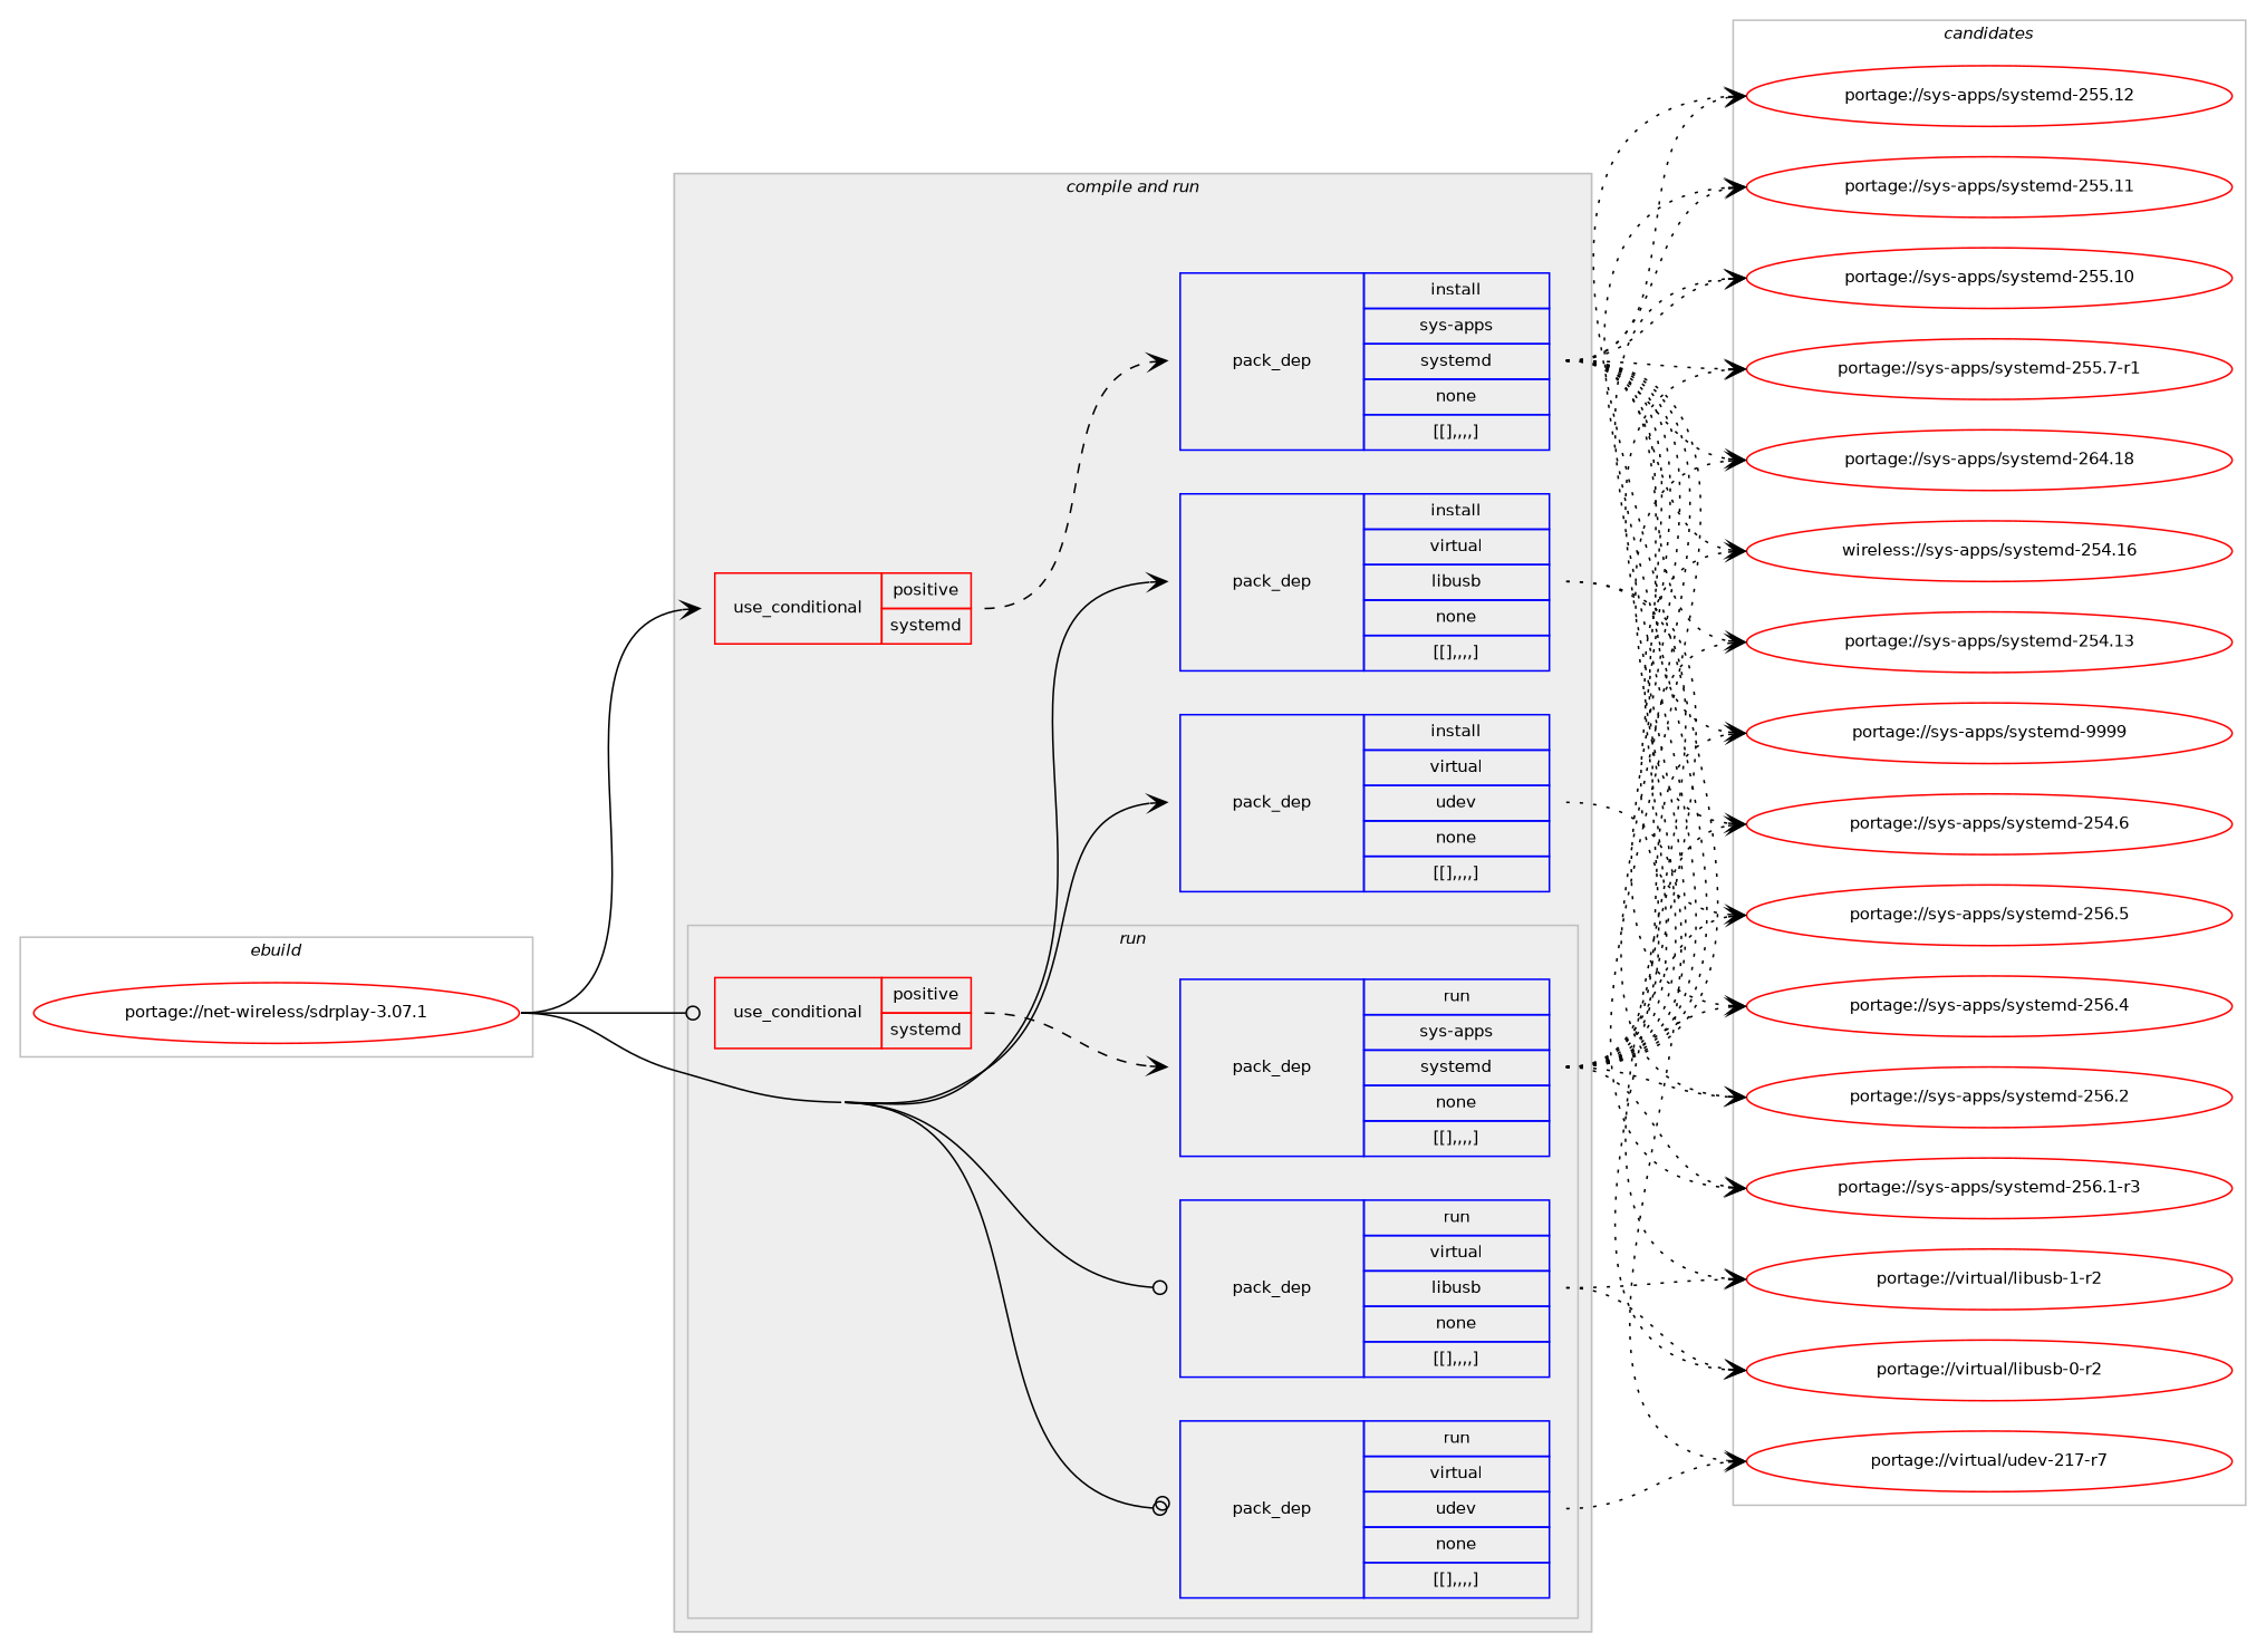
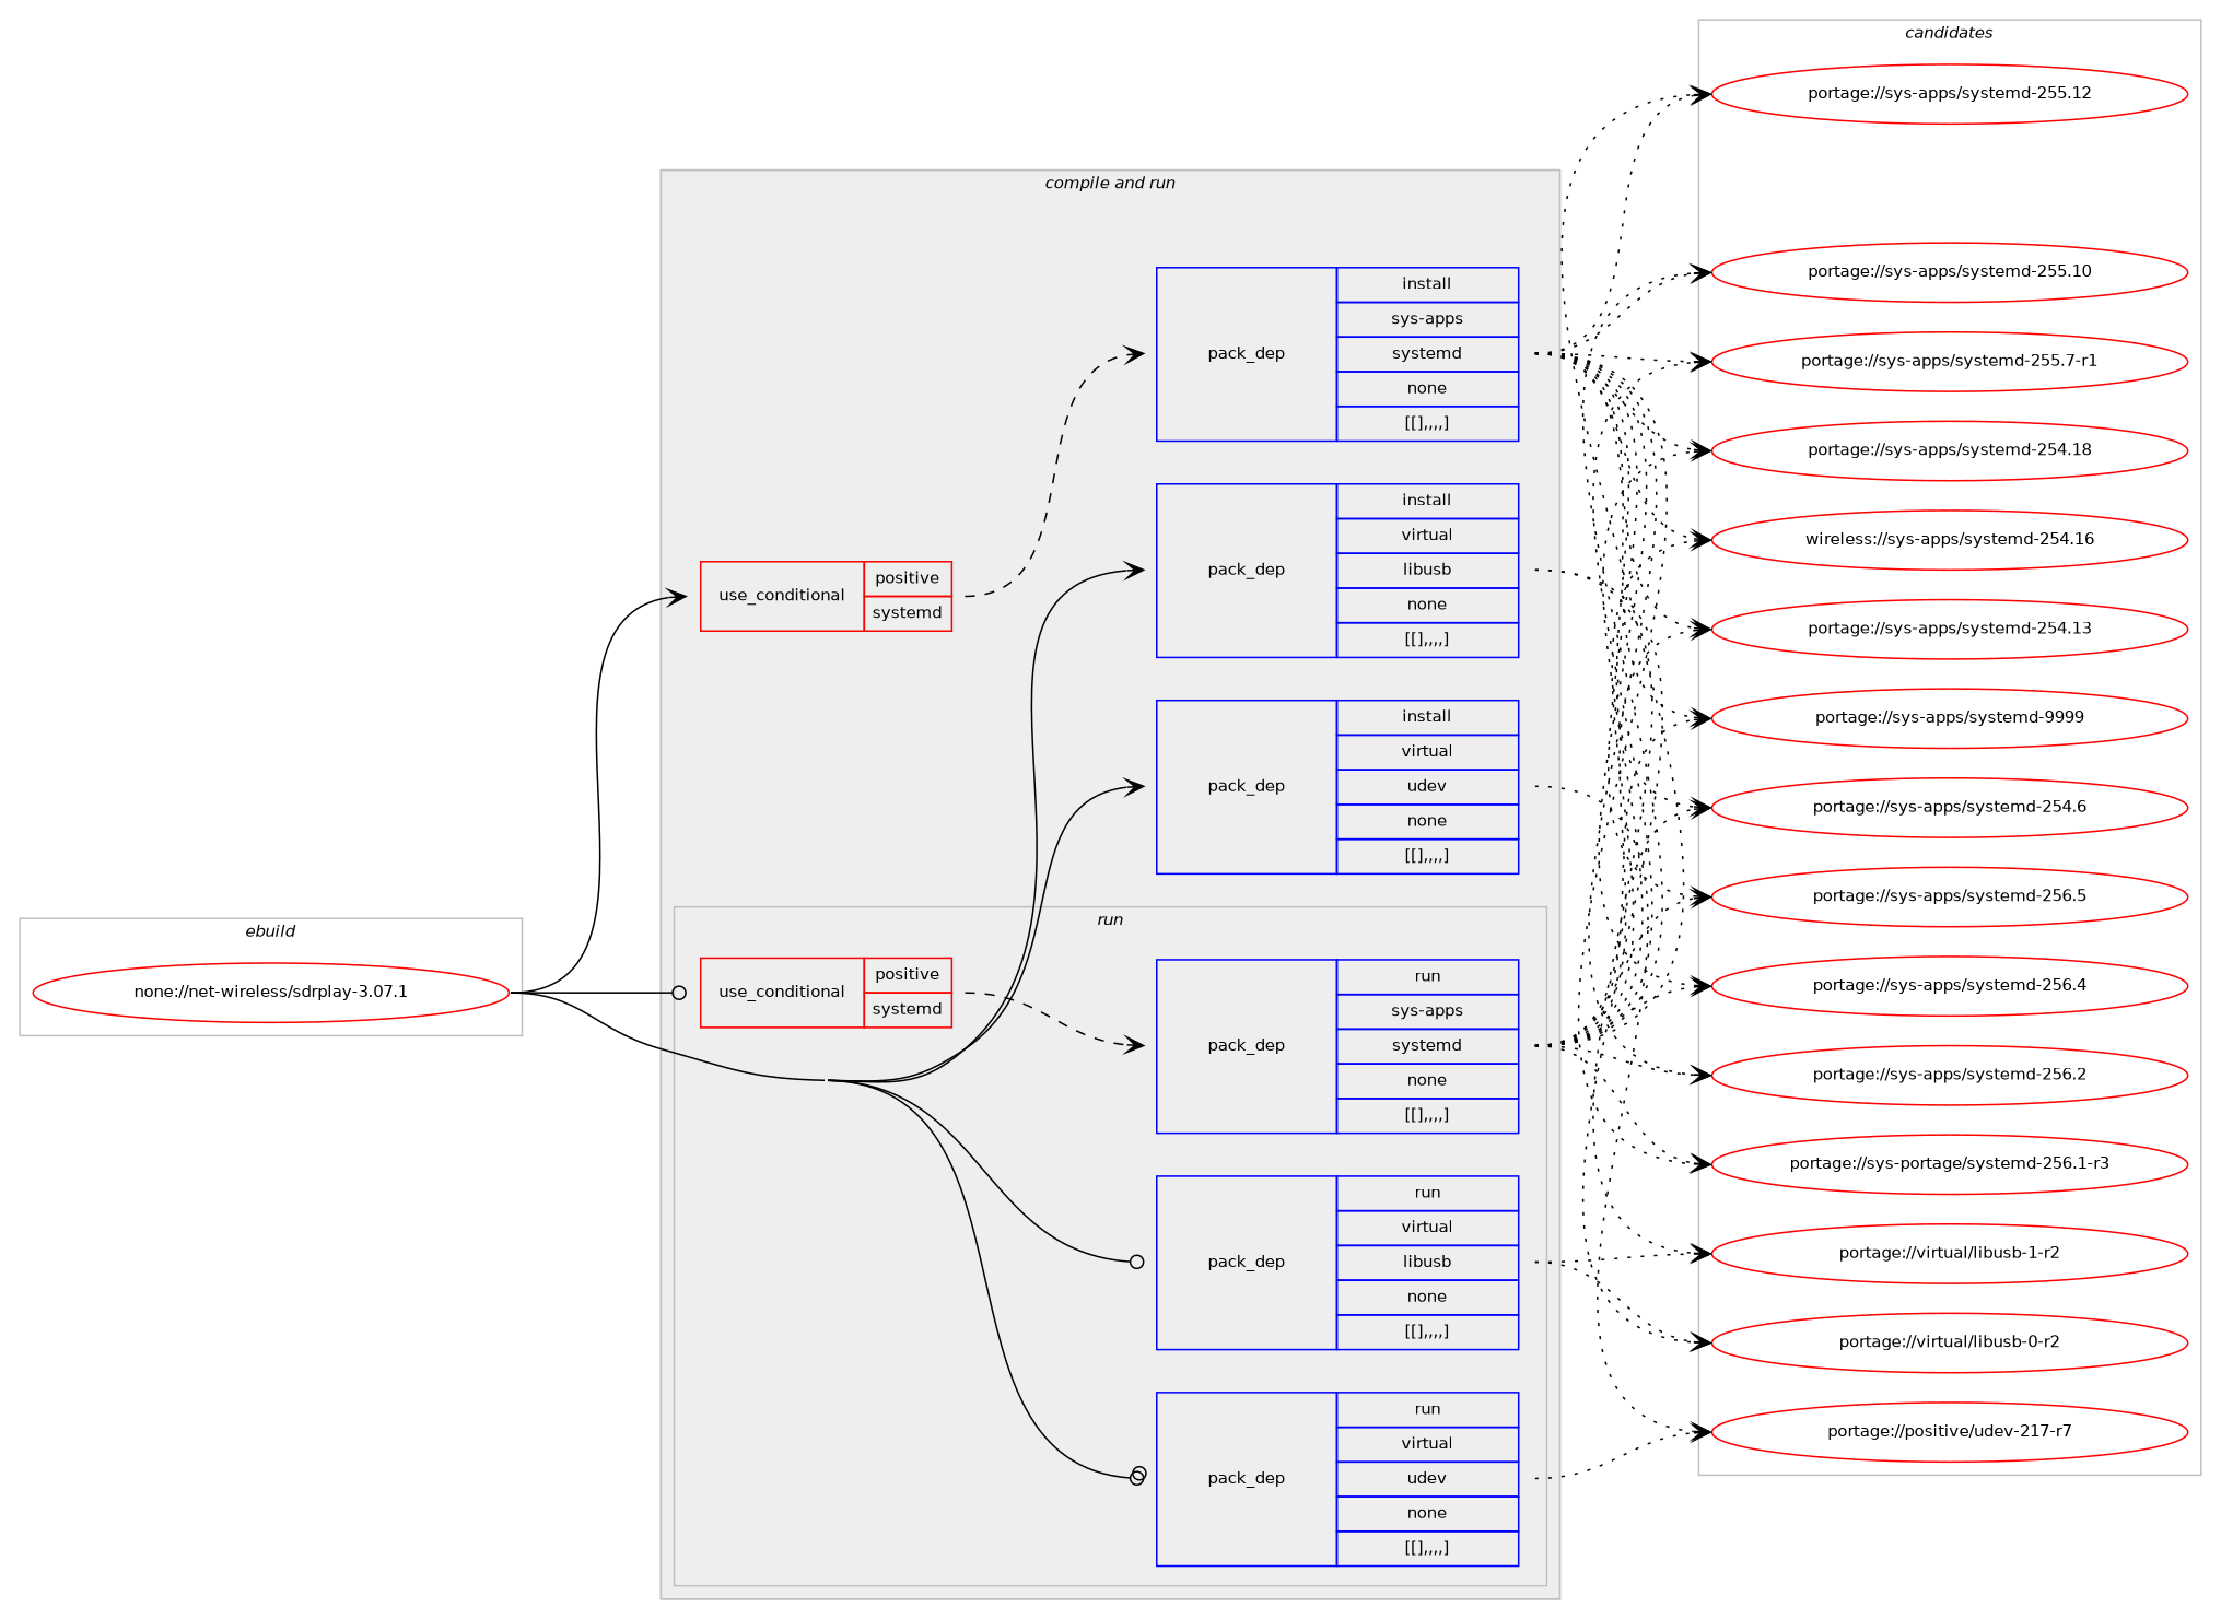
  digraph {
    compound=true
    concentrate=true
    fontname=Helvetica
    fontsize=10
    newrank=true
    rankdir=LR
    ranksep=1.5
    node [color=red fontname=Helvetica fontsize=10]
    edge [arrowhead=vee headport=w style=dotted tailport=e weight=100]
-   n1 [label="portage://net-wireless/sdrplay-3.07.1" width=4]
+   n1 [label="none://net-wireless/sdrplay-3.07.1" width=4]
    n2 [color=blue label=<<TABLE BORDER="0" CELLBORDER="1" CELLSPACING="0" CELLPADDING="4" WIDTH="220"><TR><TD ROWSPAN="6" CELLPADDING="30">pack_dep</TD></TR><TR><TD WIDTH="110">install</TD></TR><TR><TD>sys-apps</TD></TR><TR><TD>systemd</TD></TR><TR><TD>none</TD></TR><TR><TD>[[],,,,]</TD></TR></TABLE>> shape=none]
    n3 [label=<<TABLE BORDER="0" CELLBORDER="1" CELLSPACING="0" CELLPADDING="4"><TR><TD ROWSPAN="3" CELLPADDING="10">use_conditional</TD></TR><TR><TD>positive</TD></TR><TR><TD>systemd</TD></TR></TABLE>> shape=none]
    n4 [color=blue label=<<TABLE BORDER="0" CELLBORDER="1" CELLSPACING="0" CELLPADDING="4" WIDTH="220"><TR><TD ROWSPAN="6" CELLPADDING="30">pack_dep</TD></TR><TR><TD WIDTH="110">install</TD></TR><TR><TD>virtual</TD></TR><TR><TD>libusb</TD></TR><TR><TD>none</TD></TR><TR><TD>[[],,,,]</TD></TR></TABLE>> shape=none]
    n5 [color=blue label=<<TABLE BORDER="0" CELLBORDER="1" CELLSPACING="0" CELLPADDING="4" WIDTH="220"><TR><TD ROWSPAN="6" CELLPADDING="30">pack_dep</TD></TR><TR><TD WIDTH="110">install</TD></TR><TR><TD>virtual</TD></TR><TR><TD>udev</TD></TR><TR><TD>none</TD></TR><TR><TD>[[],,,,]</TD></TR></TABLE>> shape=none]
    n6 [color=blue label=<<TABLE BORDER="0" CELLBORDER="1" CELLSPACING="0" CELLPADDING="4" WIDTH="220"><TR><TD ROWSPAN="6" CELLPADDING="30">pack_dep</TD></TR><TR><TD WIDTH="110">run</TD></TR><TR><TD>sys-apps</TD></TR><TR><TD>systemd</TD></TR><TR><TD>none</TD></TR><TR><TD>[[],,,,]</TD></TR></TABLE>> shape=none]
    n7 [label=<<TABLE BORDER="0" CELLBORDER="1" CELLSPACING="0" CELLPADDING="4"><TR><TD ROWSPAN="3" CELLPADDING="10">use_conditional</TD></TR><TR><TD>positive</TD></TR><TR><TD>systemd</TD></TR></TABLE>> shape=none]
    n8 [color=blue label=<<TABLE BORDER="0" CELLBORDER="1" CELLSPACING="0" CELLPADDING="4" WIDTH="220"><TR><TD ROWSPAN="6" CELLPADDING="30">pack_dep</TD></TR><TR><TD WIDTH="110">run</TD></TR><TR><TD>virtual</TD></TR><TR><TD>libusb</TD></TR><TR><TD>none</TD></TR><TR><TD>[[],,,,]</TD></TR></TABLE>> shape=none]
    n9 [color=blue label=<<TABLE BORDER="0" CELLBORDER="1" CELLSPACING="0" CELLPADDING="4" WIDTH="220"><TR><TD ROWSPAN="6" CELLPADDING="30">pack_dep</TD></TR><TR><TD WIDTH="110">run</TD></TR><TR><TD>virtual</TD></TR><TR><TD>udev</TD></TR><TR><TD>none</TD></TR><TR><TD>[[],,,,]</TD></TR></TABLE>> shape=none]
    n10 [label="portage://sys-apps/systemd-9999" width=4]
    n11 [label="portage://sys-apps/systemd-254.6" width=4]
    n12 [label="portage://sys-apps/systemd-256.5" width=4]
    n13 [label="portage://sys-apps/systemd-256.4" width=4]
    n14 [label="portage://sys-apps/systemd-256.2" width=4]
-   n15 [label="portage://sys-apps/systemd-256.1-r3" width=4]
+   n15 [label="portage://sys-portage/systemd-256.1-r3" width=4]
    n16 [label="portage://sys-apps/systemd-255.12" width=4]
-   n17 [label="portage://sys-apps/systemd-255.11" width=4]
    n18 [label="portage://sys-apps/systemd-255.10" width=4]
    n19 [label="portage://sys-apps/systemd-255.7-r1" width=4]
-   n20 [label="portage://sys-apps/systemd-264.18" width=4]
+   n20 [label="portage://sys-apps/systemd-254.18" width=4]
    n21 [label="wireless://sys-apps/systemd-254.16" width=4]
    n22 [label="portage://sys-apps/systemd-254.13" width=4]
    n23 [label="portage://virtual/libusb-1-r2" width=4]
    n24 [label="portage://virtual/libusb-0-r2" width=4]
-   n25 [label="portage://virtual/udev-217-r7" width=4]
+   n25 [label="portage://positive/udev-217-r7" width=4]
    subgraph cluster_1 {
      color=gray
      label=<<i>ebuild</i>>
      n1
    }
    subgraph cluster_2 {
      color=gray
      label=<<i>dependencies</i>>
      subgraph cluster_3 {
        color=gray
        fillcolor="#eeeeee"
        label=<<i>compile</i>>
        style=filled
        subgraph sub_4 {
          color=gray
          fillcolor="#eeeeee"
          label=<<i>compile</i>>
          style=filled
          n3
          subgraph sub_5 {
            color=gray
            fillcolor="#eeeeee"
            label=<<i>compile</i>>
            style=filled
            n2
          }
        }
        subgraph sub_6 {
          color=gray
          fillcolor="#eeeeee"
          label=<<i>compile</i>>
          style=filled
          n4
        }
        subgraph sub_7 {
          color=gray
          fillcolor="#eeeeee"
          label=<<i>compile</i>>
          style=filled
          n5
        }
      }
      subgraph cluster_8 {
        color=gray
        fillcolor="#eeeeee"
        label=<<i>compile and run</i>>
        style=filled
      }
      subgraph cluster_9 {
        color=gray
        fillcolor="#eeeeee"
        label=<<i>run</i>>
        style=filled
        subgraph sub_10 {
          color=gray
          fillcolor="#eeeeee"
          label=<<i>run</i>>
          style=filled
          n7
          subgraph sub_11 {
            color=gray
            fillcolor="#eeeeee"
            label=<<i>run</i>>
            style=filled
            n6
          }
        }
        subgraph sub_12 {
          color=gray
          fillcolor="#eeeeee"
          label=<<i>run</i>>
          style=filled
          n8
        }
        subgraph sub_13 {
          color=gray
          fillcolor="#eeeeee"
          label=<<i>run</i>>
          style=filled
          n9
        }
      }
    }
    subgraph cluster_14 {
      color=gray
      label=<<i>candidates</i>>
      rank=same
      subgraph sub_15 {
        color=black
        label=<<i>candidates</i>>
        nodesep=1
        rank=same
        n10
        n11
        n12
        n13
        n14
        n15
        n16
-       n17
        n18
        n19
        n20
        n21
        n22
      }
      subgraph sub_16 {
        color=black
        label=<<i>candidates</i>>
        nodesep=1
        rank=same
        n23
        n24
      }
      subgraph sub_17 {
        color=black
        label=<<i>candidates</i>>
        nodesep=1
        rank=same
        n25
      }
      subgraph sub_18 {
        color=black
        label=<<i>candidates</i>>
        nodesep=1
        rank=same
        n10
        n11
        n12
        n13
        n14
        n15
        n16
-       n17
        n18
        n19
        n20
        n21
        n22
      }
      subgraph sub_19 {
        color=black
        label=<<i>candidates</i>>
        nodesep=1
        rank=same
        n23
        n24
      }
      subgraph sub_20 {
        color=black
        label=<<i>candidates</i>>
        nodesep=1
        rank=same
        n25
      }
    }
    n1 -> n3 [style=solid weight=20]
    n1 -> n4 [style=solid weight=20]
    n1 -> n5 [style=solid weight=20]
    n1 -> n7 [arrowhead=odot style=solid weight=20]
    n1 -> n8 [arrowhead=odot style=solid weight=20]
    n1 -> n9 [arrowhead=odot style=solid weight=20]
    n2 -> n10
    n2 -> n11
    n2 -> n12
    n2 -> n13
    n2 -> n14
    n2 -> n15
    n2 -> n16
-   n2 -> n17
    n2 -> n18
    n2 -> n19
    n2 -> n20
    n2 -> n21
    n2 -> n22
    n3 -> n2 [style=dashed weight=20]
    n4 -> n23
    n4 -> n24
    n5 -> n25
    n6 -> n10
    n6 -> n11
    n6 -> n12
    n6 -> n13
    n6 -> n14
    n6 -> n15
    n6 -> n16
-   n6 -> n17
    n6 -> n18
    n6 -> n19
    n6 -> n20
    n6 -> n21
    n6 -> n22
    n7 -> n6 [style=dashed weight=20]
    n8 -> n23
    n8 -> n24
    n9 -> n25
  }
